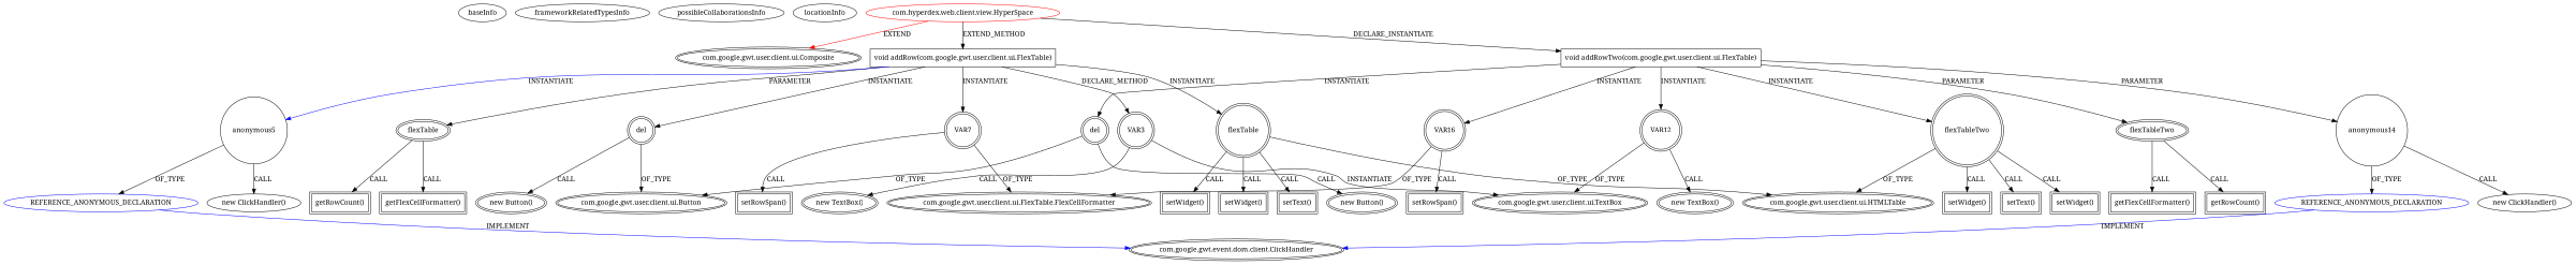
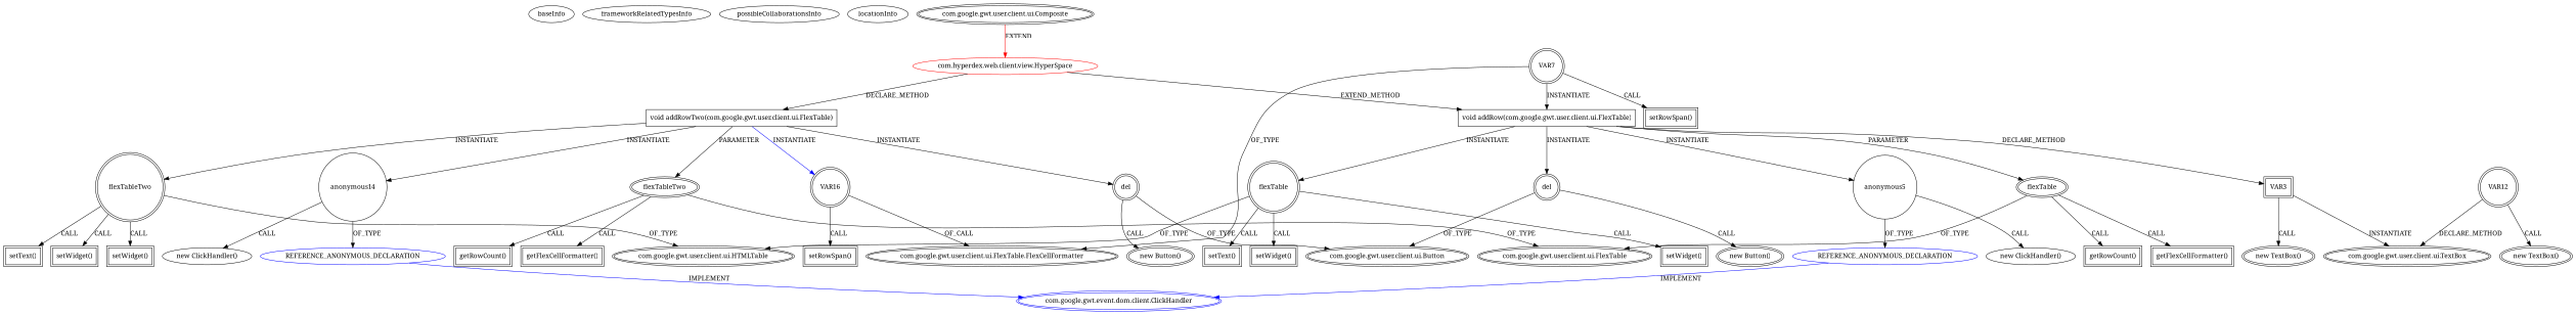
  digraph {
    fontname="Noto Serif"
    node [fontname="Noto Serif" isFrameworkType=true vertexType=INSIDE_CALL peripheries=2]
    edge [fontname="Noto Serif"]
    baseInfo [category=extension_graph graphId=3091 isAnonymous=false possibleRelation=true isFrameworkType="" vertexType="" peripheries=""]
    frameworkRelatedTypesInfo [0="com.google.gwt.user.client.ui.Composite" isFrameworkType="" vertexType="" peripheries=""]
    possibleCollaborationsInfo [0="3091~CLIENT_METHOD_DECLARATION-INSTANTIATION-~com.google.gwt.user.client.ui.Composite ~com.google.gwt.event.dom.client.ClickHandler ~false~true" isFrameworkType="" vertexType="" peripheries=""]
    locationInfo [contextSignature=HyperSpace filePath="/j78wu-HyperDex-GUI/HyperDex-GUI-master/src/com/hyperdex/web/client/view/HyperSpace.java" graphId=3091 projectName="j78wu-HyperDex-GUI" isFrameworkType="" vertexType="" peripheries=""]
    n5 [color=red isFrameworkType=false label="com.hyperdex.web.client.view.HyperSpace" vertexType=ROOT_CLIENT_CLASS_DECLARATION peripheries=""]
    n6 [label="com.google.gwt.user.client.ui.Composite" vertexType=FRAMEWORK_CLASS_TYPE]
    n7 [isFrameworkType=false label="void addRow(com.google.gwt.user.client.ui.FlexTable)" shape=box vertexType=CLIENT_METHOD_DECLARATION peripheries=""]
    n8 [isFrameworkType=false label="void addRowTwo(com.google.gwt.user.client.ui.FlexTable)" shape=box vertexType=CLIENT_METHOD_DECLARATION peripheries=""]
    n9 [label=flexTable vertexType=PARAMETER_DECLARATION]
    n10 [label=flexTable shape=circle vertexType=VARIABLE_EXPRESION]
-   n11 [label=VAR3 shape=circle vertexType=VARIABLE_EXPRESION]
+   n11 [label=VAR3 shape=box vertexType=VARIABLE_EXPRESION]
    n12 [label=del shape=circle vertexType=VARIABLE_EXPRESION]
    n13 [isFrameworkType=false label=anonymous5 shape=circle vertexType=VARIABLE_EXPRESION peripheries=""]
    n14 [label=VAR7 shape=circle vertexType=VARIABLE_EXPRESION]
    n15 [label=flexTableTwo vertexType=PARAMETER_DECLARATION]
    n16 [label=flexTableTwo shape=circle vertexType=VARIABLE_EXPRESION]
    n17 [label=VAR12 shape=circle vertexType=VARIABLE_EXPRESION]
    n18 [label=del shape=circle vertexType=VARIABLE_EXPRESION]
    n19 [isFrameworkType=false label=anonymous14 shape=circle vertexType=VARIABLE_EXPRESION peripheries=""]
    n20 [label=VAR16 shape=circle vertexType=VARIABLE_EXPRESION]
+   n21 [label="com.google.gwt.user.client.ui.FlexTable" vertexType=FRAMEWORK_CLASS_TYPE]
    n22 [label="getRowCount()" shape=box]
    n23 [label="getFlexCellFormatter()" shape=box]
    n24 [label="com.google.gwt.user.client.ui.HTMLTable" vertexType=FRAMEWORK_CLASS_TYPE]
    n25 [label="setText()" shape=box]
    n26 [label="setWidget()" shape=box]
    n27 [label="setWidget()" shape=box]
    n28 [label="com.google.gwt.user.client.ui.TextBox" vertexType=FRAMEWORK_CLASS_TYPE]
    n29 [label="new TextBox()" vertexType=CONSTRUCTOR_CALL]
    n30 [label="com.google.gwt.user.client.ui.Button" vertexType=FRAMEWORK_CLASS_TYPE]
    n31 [label="new Button()" vertexType=CONSTRUCTOR_CALL]
    n32 [color=blue isFrameworkType=false label=REFERENCE_ANONYMOUS_DECLARATION vertexType=REFERENCE_ANONYMOUS_DECLARATION peripheries=""]
    n33 [isFrameworkType=false label="new ClickHandler()" vertexType=CONSTRUCTOR_CALL peripheries=""]
    n34 [label="com.google.gwt.user.client.ui.FlexTable.FlexCellFormatter" vertexType=FRAMEWORK_CLASS_TYPE]
    n35 [label="setRowSpan()" shape=box]
-   n36 [label="com.google.gwt.event.dom.client.ClickHandler" vertexType=FRAMEWORK_INTERFACE_TYPE]
+   n36 [label="com.google.gwt.event.dom.client.ClickHandler" vertexType=FRAMEWORK_INTERFACE_TYPE color=blue]
    n37 [label="getRowCount()" shape=box]
    n38 [label="getFlexCellFormatter()" shape=box]
    n39 [label="setText()" shape=box]
    n40 [label="setWidget()" shape=box]
    n41 [label="setWidget()" shape=box]
    n42 [label="new TextBox()" vertexType=CONSTRUCTOR_CALL]
    n43 [label="new Button()" vertexType=CONSTRUCTOR_CALL]
    n44 [color=blue isFrameworkType=false label=REFERENCE_ANONYMOUS_DECLARATION vertexType=REFERENCE_ANONYMOUS_DECLARATION peripheries=""]
    n45 [isFrameworkType=false label="new ClickHandler()" vertexType=CONSTRUCTOR_CALL peripheries=""]
    n46 [label="setRowSpan()" shape=box]
-   n5 -> n6 [color=red label=EXTEND]
+   n6 -> n5 [color=red label=EXTEND]
    n5 -> n7 [label=EXTEND_METHOD]
-   n5 -> n8 [label=DECLARE_INSTANTIATE]
+   n5 -> n8 [label=DECLARE_METHOD]
    n7 -> n9 [label=PARAMETER]
    n7 -> n10 [label=INSTANTIATE]
    n7 -> n11 [label=DECLARE_METHOD]
    n7 -> n12 [label=INSTANTIATE]
-   n7 -> n13 [label=INSTANTIATE color=blue]
-   n7 -> n14 [label=INSTANTIATE]
+   n7 -> n13 [label=INSTANTIATE]
+   n14 -> n7 [label=INSTANTIATE]
    n8 -> n15 [label=PARAMETER]
    n8 -> n16 [label=INSTANTIATE]
-   n8 -> n17 [label=INSTANTIATE]
    n8 -> n18 [label=INSTANTIATE]
-   n8 -> n19 [label=PARAMETER]
-   n8 -> n20 [label=INSTANTIATE]
+   n8 -> n19 [label=INSTANTIATE]
+   n8 -> n20 [label=INSTANTIATE color=blue]
+   n9 -> n21 [label=OF_TYPE]
    n9 -> n22 [label=CALL]
    n9 -> n23 [label=CALL]
    n10 -> n24 [label=OF_TYPE]
    n10 -> n25 [label=CALL]
    n10 -> n26 [label=CALL]
    n10 -> n27 [label=CALL]
    n11 -> n28 [label=INSTANTIATE]
    n11 -> n29 [label=CALL]
    n12 -> n30 [label=OF_TYPE]
    n12 -> n31 [label=CALL]
    n13 -> n32 [label=OF_TYPE]
    n13 -> n33 [label=CALL]
    n14 -> n34 [label=OF_TYPE]
    n14 -> n35 [label=CALL]
+   n15 -> n21 [label=OF_TYPE]
    n15 -> n37 [label=CALL]
    n15 -> n38 [label=CALL]
    n16 -> n24 [label=OF_TYPE]
    n16 -> n39 [label=CALL]
    n16 -> n40 [label=CALL]
    n16 -> n41 [label=CALL]
-   n17 -> n28 [label=OF_TYPE]
+   n17 -> n28 [label=DECLARE_METHOD]
    n17 -> n42 [label=CALL]
    n18 -> n30 [label=OF_TYPE]
    n18 -> n43 [label=CALL]
    n19 -> n44 [label=OF_TYPE]
    n19 -> n45 [label=CALL]
-   n20 -> n34 [label=OF_TYPE]
+   n20 -> n34 [label=OF_CALL]
    n20 -> n46 [label=CALL]
    n32 -> n36 [color=blue label=IMPLEMENT]
    n44 -> n36 [color=blue label=IMPLEMENT]
  }
